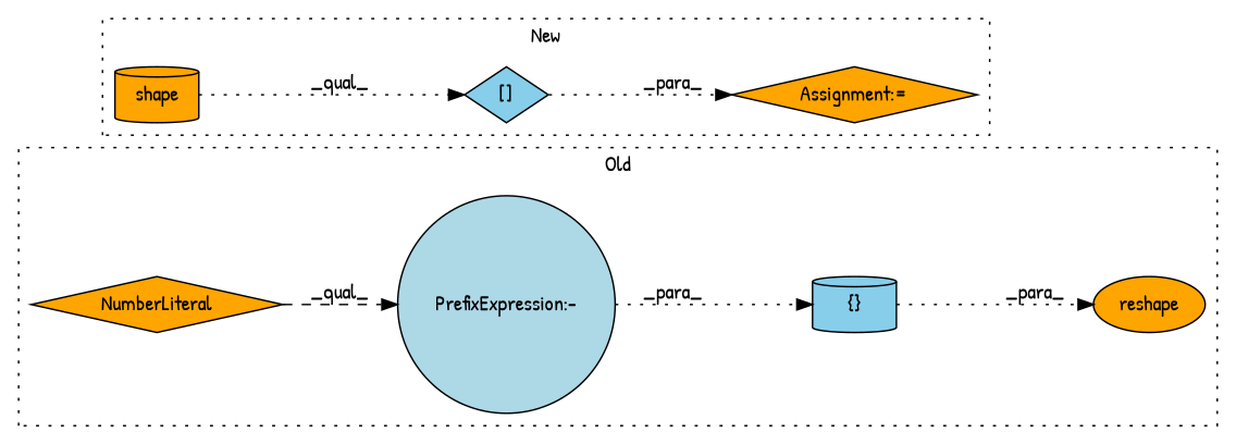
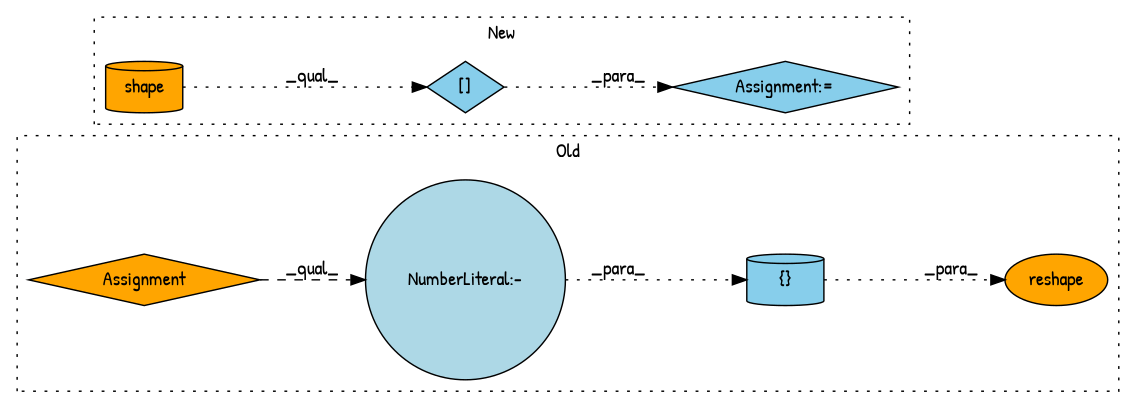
  digraph {
    fontname="Patrick Hand"
    rankdir=LR
    node [a=32 fillcolor=orange fontname="Patrick Hand" l=1 shape=diamond style=filled]
    edge [fontname="Patrick Hand" style=dotted]
    n1 [l="8,1" label=reshape s="8247,8290" shape=ellipse]
-   n2 [a=38 fillcolor=lightblue label="PrefixExpression:-" s=8267 shape=circle]
-   n3 [a=34 label=NumberLiteral s=8268]
+   n2 [a=38 fillcolor=lightblue label="NumberLiteral:-" s=8267 shape=circle]
+   n3 [a=34 label=Assignment s=8268]
    n4 [a=4 fillcolor=skyblue l="1,1" label="{}" s="8266,8289" shape=cylinder]
    n5 [l="6,1" label=shape s="7842,7849" shape=cylinder]
-   n6 [a=7 label="Assignment:=" s=7830]
+   n6 [a=7 fillcolor=skyblue label="Assignment:=" s=7830]
    n7 [a=2 fillcolor=skyblue l="20,1" label="[]" s="7831,7852"]
    subgraph cluster_1 {
      label=Old
      style=dotted
      n1
      n2
      n3
      n4
    }
    subgraph cluster_2 {
      label=New
      style=dotted
      n5
      n6
      n7
    }
    n2 -> n4 [label=_para_]
    n3 -> n2 [label=_qual_ style=dashed]
    n4 -> n1 [label=_para_]
    n5 -> n7 [label=_qual_]
    n7 -> n6 [label=_para_]
  }
